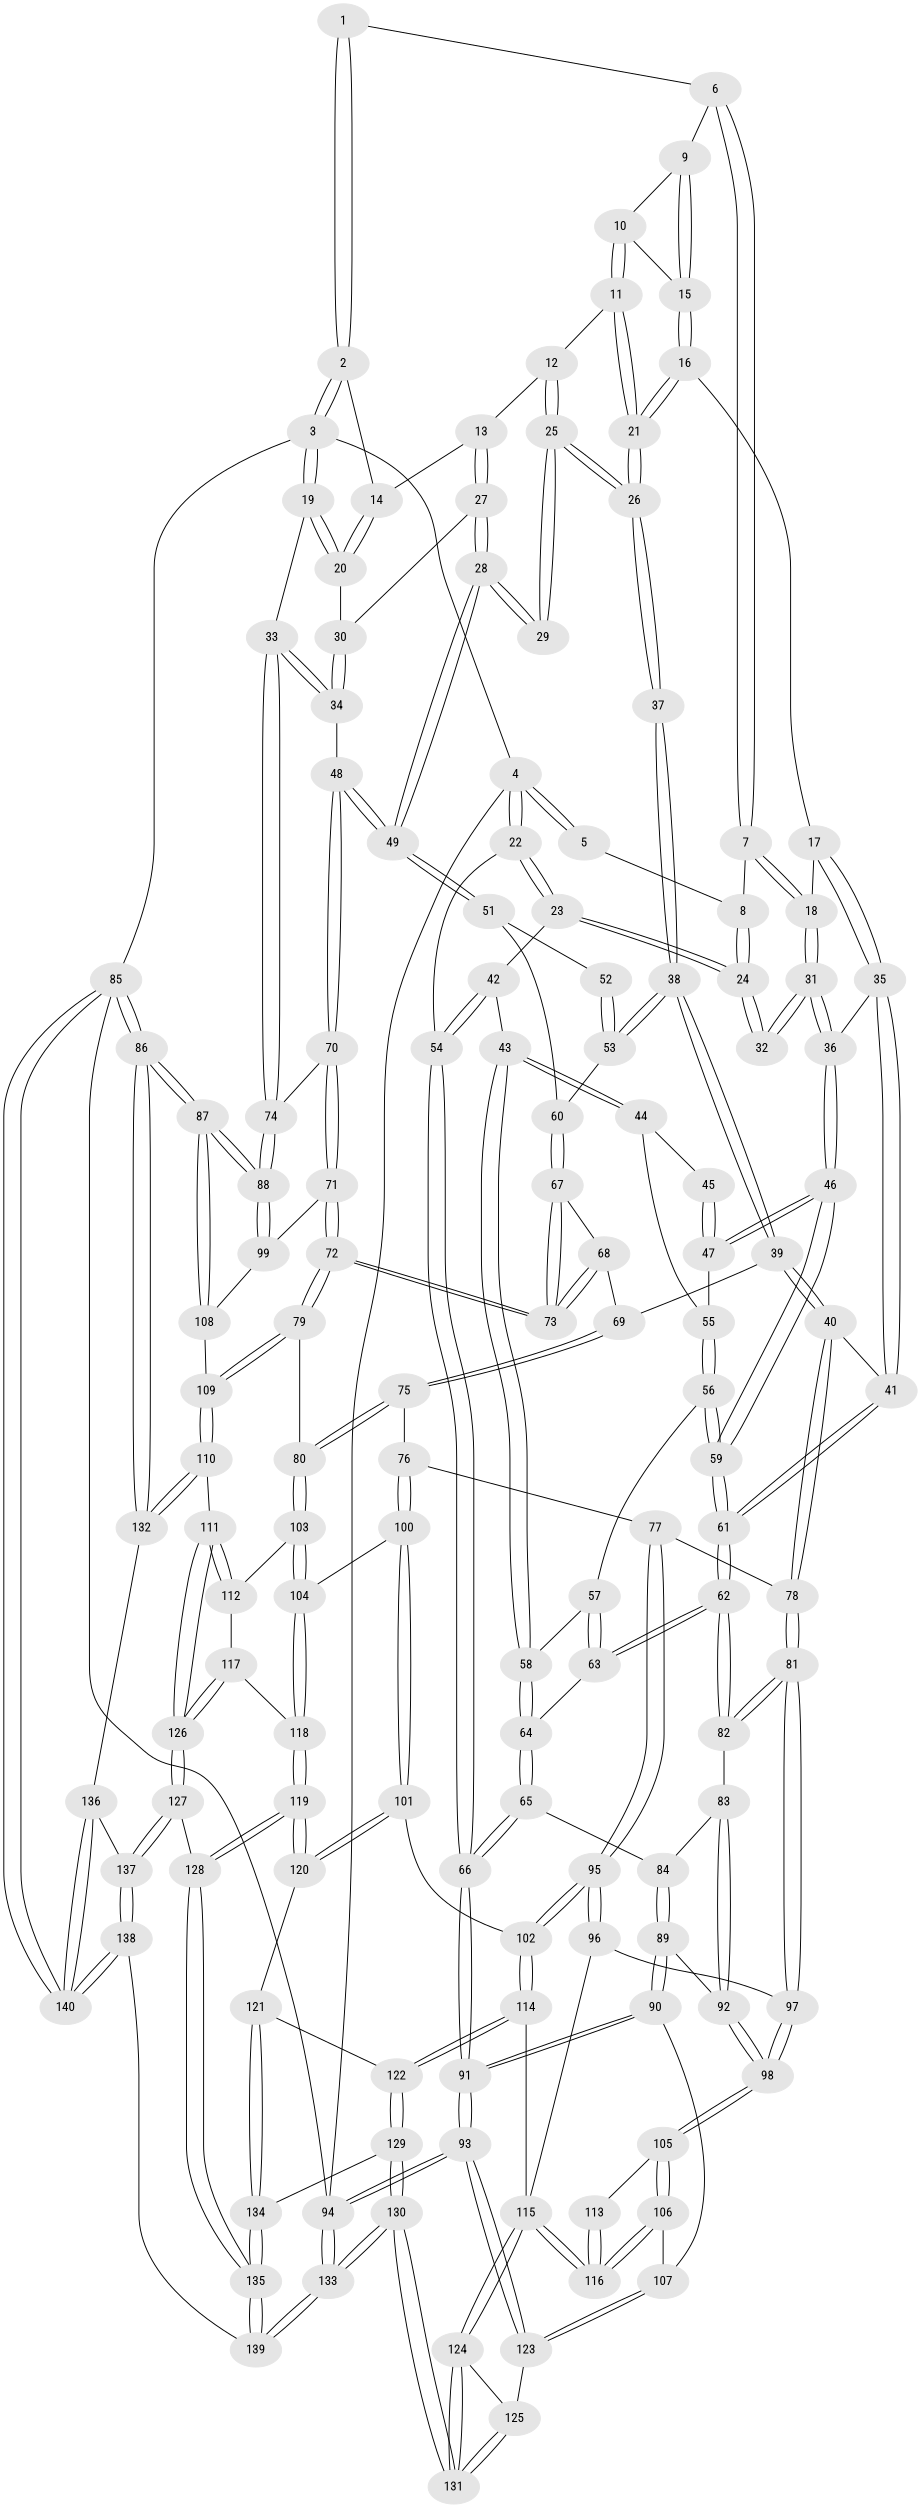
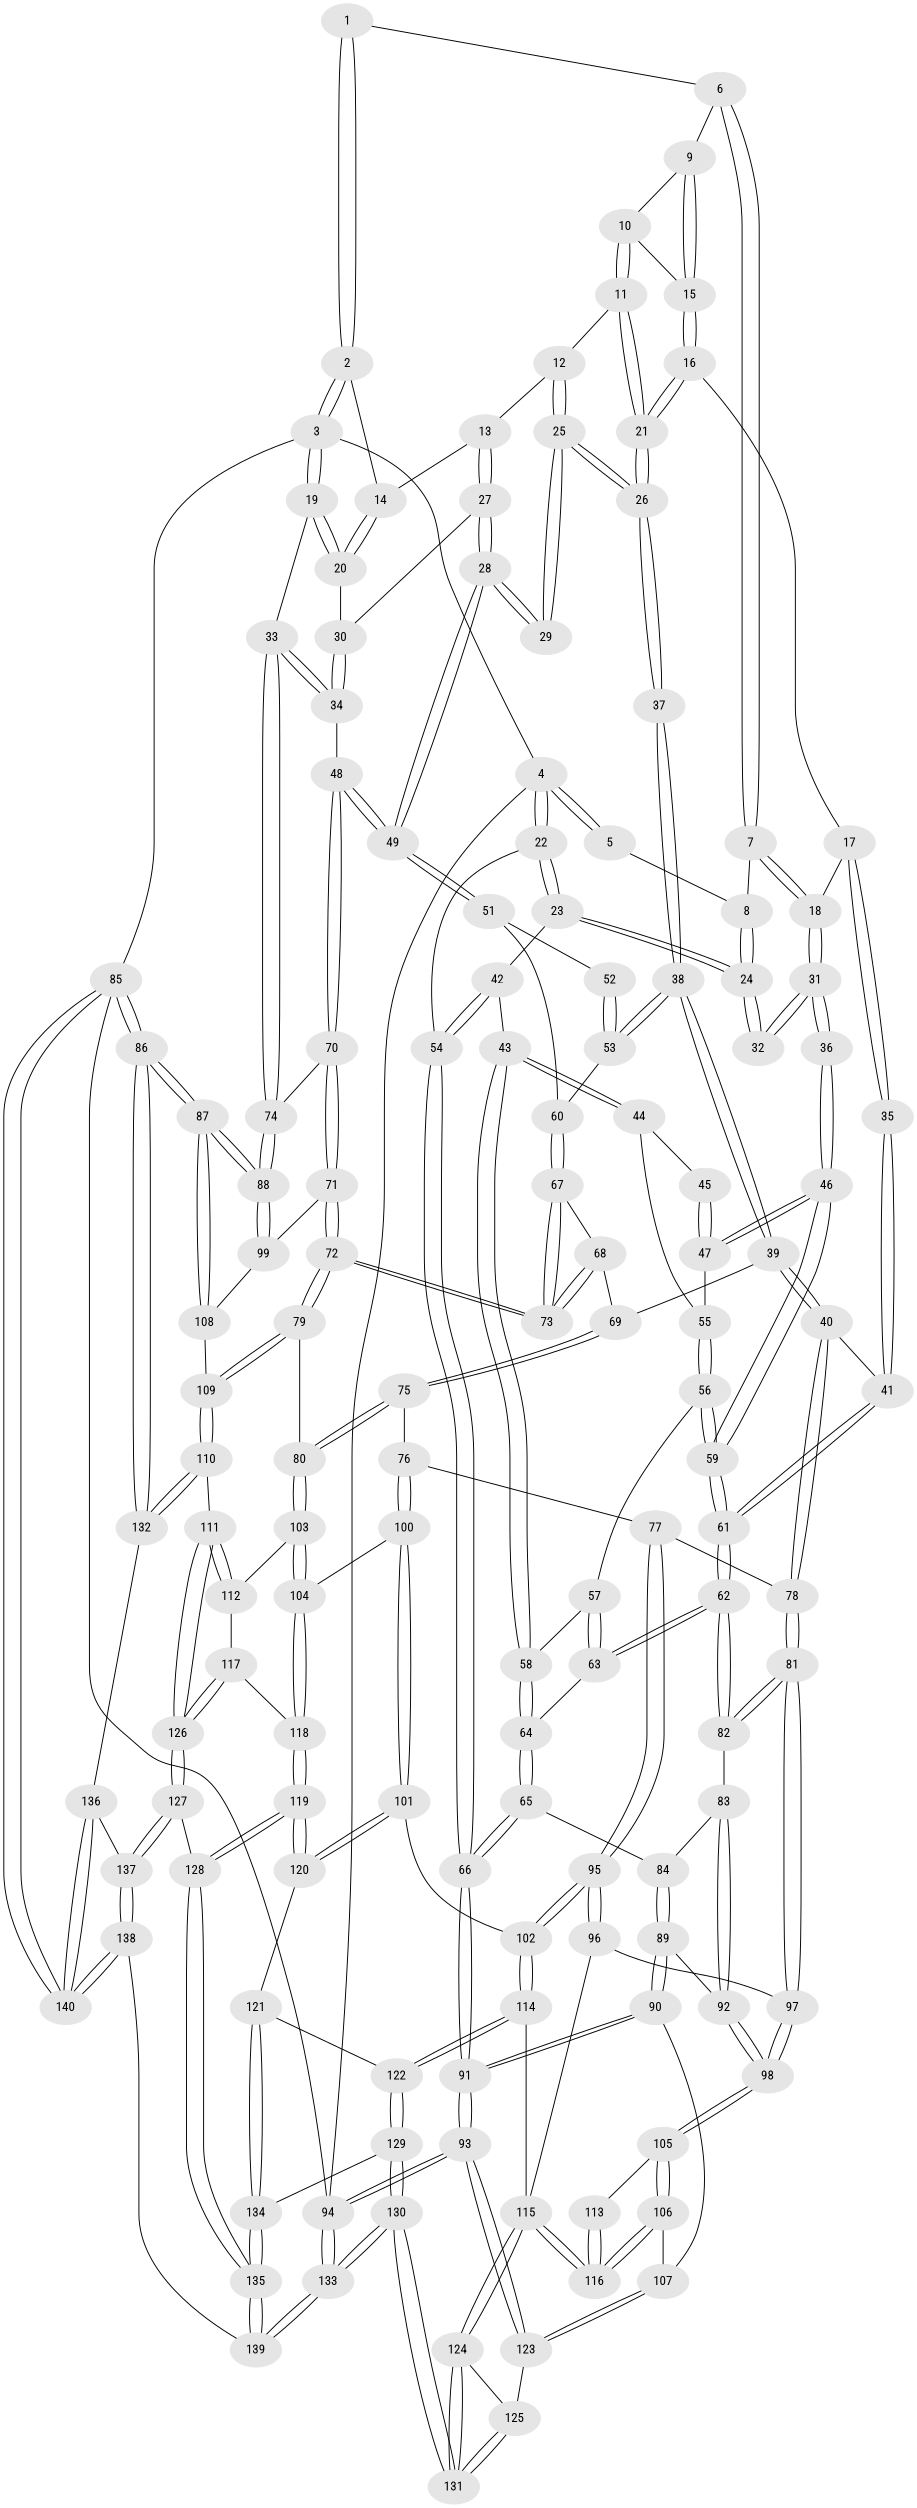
  graph {
    fontname="Roboto Condensed"
    node [color=gray90 fontname="Roboto Condensed" style=filled]
    edge [fontname="Roboto Condensed"]
    1
    2
    6
    3
    14
    7
    9
    4
    19
    85
    20
    5
    22
    94
    33
    86
    140
    8
    23
    54
    133
    24
    18
    10
    15
    31
    32
    11
    16
    12
    21
    13
    25
    26
    27
    29
    30
    28
    17
    35
    36
    41
    34
    74
    37
    42
    66
    43
    38
    49
    51
    48
    46
    88
    70
    61
    47
    59
    39
    53
    40
    69
    60
    78
    75
    81
    62
    44
    58
    45
    55
    64
    56
    71
    52
    67
    91
    57
    63
    65
    68
    73
    82
    83
    84
    89
    93
    76
    80
    72
    99
    79
    108
    109
    77
    100
    103
    95
    101
    104
    96
    102
    97
    110
    112
    98
    92
    90
    87
    132
    136
    107
    123
    105
    125
    139
    115
    114
    113
    116
    106
    120
    118
    121
    122
    117
    119
    111
    126
    127
    124
    129
    131
    128
    135
    134
    130
    137
    138
    1 -- 2
    1 -- 2
    1 -- 6
    2 -- 3
    2 -- 3
    2 -- 14
    6 -- 7
    6 -- 7
    6 -- 9
    3 -- 4
    3 -- 19
    3 -- 19
    3 -- 85
    14 -- 20
    14 -- 20
    7 -- 8
    7 -- 18
    7 -- 18
    9 -- 10
    9 -- 15
    9 -- 15
    4 -- 5
    4 -- 5
    4 -- 22
    4 -- 22
    4 -- 94
    19 -- 20
    19 -- 20
    19 -- 33
    85 -- 94
    85 -- 86
    85 -- 86
    85 -- 140
    85 -- 140
    20 -- 30
    5 -- 8
    22 -- 23
    22 -- 23
    22 -- 54
    94 -- 133
    94 -- 133
    33 -- 34
    33 -- 34
    33 -- 74
    33 -- 74
    86 -- 87
    86 -- 87
    86 -- 132
    86 -- 132
    8 -- 24
    8 -- 24
    23 -- 24
    23 -- 24
    23 -- 42
    54 -- 66
    54 -- 66
    133 -- 139
    133 -- 139
    24 -- 32
    24 -- 32
    18 -- 31
    18 -- 31
    10 -- 15
    10 -- 11
    10 -- 11
    15 -- 16
    15 -- 16
    31 -- 32
    31 -- 32
    31 -- 36
    31 -- 36
    11 -- 12
    11 -- 21
    11 -- 21
    16 -- 21
    16 -- 21
    16 -- 17
    12 -- 13
    12 -- 25
    12 -- 25
    21 -- 26
    21 -- 26
    13 -- 14
    13 -- 27
    13 -- 27
    25 -- 26
    25 -- 26
    25 -- 29
    25 -- 29
    26 -- 37
    26 -- 37
    27 -- 30
    27 -- 28
    27 -- 28
    30 -- 34
    30 -- 34
    28 -- 29
    28 -- 29
    28 -- 49
    28 -- 49
    17 -- 18
    17 -- 35
    17 -- 35
-   35 -- 36
    35 -- 41
    35 -- 41
    36 -- 46
    36 -- 46
    41 -- 61
    41 -- 61
    34 -- 48
    74 -- 88
    74 -- 88
    37 -- 38
    37 -- 38
    42 -- 54
    42 -- 54
    42 -- 43
    66 -- 91
    66 -- 91
    43 -- 44
    43 -- 44
    43 -- 58
    43 -- 58
    38 -- 39
    38 -- 39
    38 -- 53
    38 -- 53
    49 -- 51
    49 -- 51
    51 -- 60
    51 -- 52
    48 -- 49
    48 -- 49
    48 -- 70
    48 -- 70
    46 -- 47
    46 -- 47
    46 -- 59
    46 -- 59
    88 -- 99
    88 -- 99
    70 -- 74
    70 -- 71
    70 -- 71
    61 -- 62
    61 -- 62
    47 -- 55
    59 -- 61
    59 -- 61
    39 -- 40
    39 -- 40
    39 -- 69
    53 -- 60
    40 -- 41
    40 -- 78
    40 -- 78
    69 -- 75
    69 -- 75
    60 -- 67
    60 -- 67
    78 -- 81
    78 -- 81
    75 -- 76
    75 -- 80
    75 -- 80
    81 -- 82
    81 -- 82
    81 -- 97
    81 -- 97
    62 -- 63
    62 -- 63
    62 -- 82
    62 -- 82
    44 -- 45
    44 -- 55
    58 -- 64
    58 -- 64
    45 -- 47
    45 -- 47
    55 -- 56
    55 -- 56
    64 -- 65
    64 -- 65
    56 -- 59
    56 -- 59
    56 -- 57
    71 -- 72
    71 -- 72
    71 -- 99
    52 -- 53
    52 -- 53
    67 -- 68
    67 -- 73
    67 -- 73
    91 -- 93
    91 -- 93
    57 -- 58
    57 -- 63
    57 -- 63
    63 -- 64
    65 -- 66
    65 -- 66
    65 -- 84
    68 -- 69
    68 -- 73
    68 -- 73
    82 -- 83
    83 -- 84
    83 -- 92
    83 -- 92
    84 -- 89
    84 -- 89
    89 -- 92
    89 -- 90
    89 -- 90
    93 -- 94
    93 -- 94
    93 -- 123
    93 -- 123
    76 -- 77
    76 -- 100
    76 -- 100
    80 -- 103
    80 -- 103
    72 -- 73
    72 -- 73
    72 -- 79
    72 -- 79
    99 -- 108
    79 -- 80
    79 -- 109
    79 -- 109
    108 -- 109
    109 -- 110
    109 -- 110
    77 -- 78
    77 -- 95
    77 -- 95
    100 -- 101
    100 -- 101
    100 -- 104
    103 -- 104
    103 -- 104
    103 -- 112
    95 -- 96
    95 -- 96
    95 -- 102
    95 -- 102
    101 -- 102
    101 -- 120
    101 -- 120
    104 -- 118
    104 -- 118
    96 -- 97
    96 -- 115
    102 -- 114
    102 -- 114
    97 -- 98
    97 -- 98
    110 -- 132
    110 -- 132
    110 -- 111
    112 -- 117
    98 -- 105
    98 -- 105
    92 -- 98
    92 -- 98
    90 -- 91
    90 -- 91
    90 -- 107
    87 -- 88
    87 -- 88
    87 -- 108
    87 -- 108
    132 -- 136
    136 -- 140
    136 -- 140
    136 -- 137
    107 -- 123
    107 -- 123
    123 -- 125
    105 -- 113
    105 -- 106
    105 -- 106
    125 -- 131
    125 -- 131
    115 -- 116
    115 -- 116
    115 -- 124
    115 -- 124
    114 -- 115
    114 -- 122
    114 -- 122
    113 -- 116
    113 -- 116
    106 -- 107
    106 -- 116
    106 -- 116
    120 -- 121
    118 -- 119
    118 -- 119
    121 -- 122
    121 -- 134
    121 -- 134
    122 -- 129
    122 -- 129
    117 -- 118
    117 -- 126
    117 -- 126
    119 -- 120
    119 -- 120
    119 -- 128
    119 -- 128
    111 -- 112
    111 -- 112
    111 -- 126
    111 -- 126
    126 -- 127
    126 -- 127
    127 -- 128
    127 -- 137
    127 -- 137
    124 -- 125
    124 -- 131
    124 -- 131
    129 -- 134
    129 -- 130
    129 -- 130
    128 -- 135
    128 -- 135
    135 -- 139
    135 -- 139
    134 -- 135
    134 -- 135
    130 -- 133
    130 -- 133
    130 -- 131
    130 -- 131
    137 -- 138
    137 -- 138
    138 -- 140
    138 -- 140
    138 -- 139
  }
